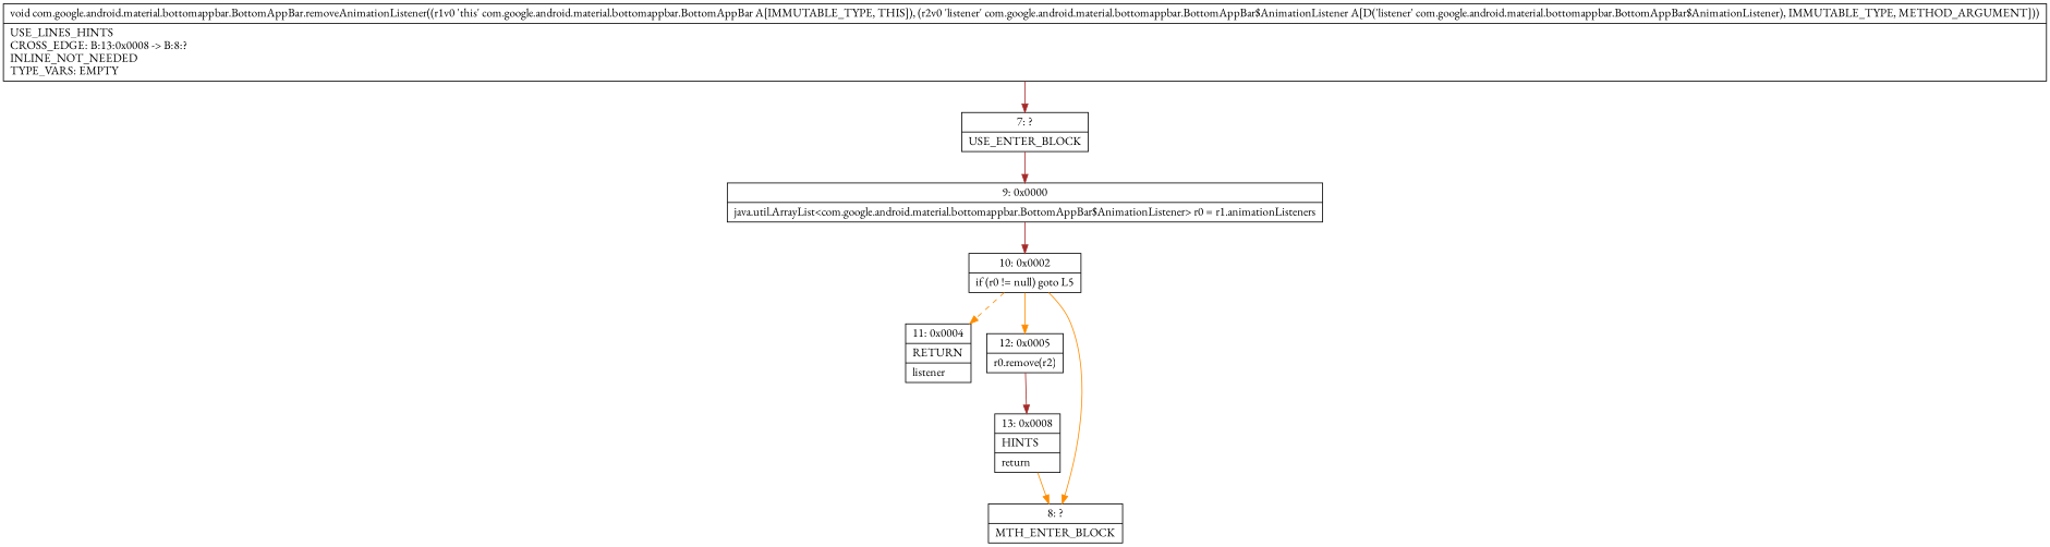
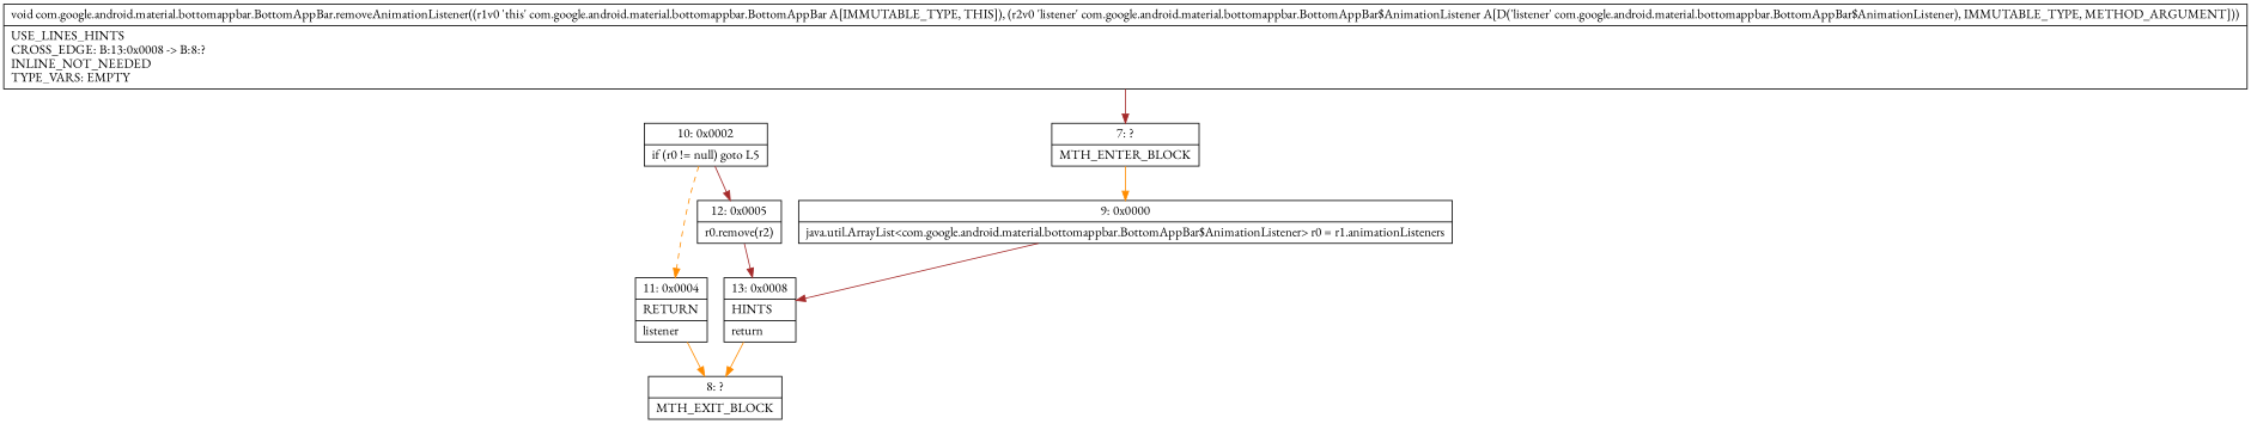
  digraph {
    fontname="EB Garamond"
    node [fontname="EB Garamond" shape=record]
    edge [color=darkorange fontname="EB Garamond"]
-   n1 [label="{7\:\ ?|USE_ENTER_BLOCK\l}"]
+   n1 [label="{7\:\ ?|MTH_ENTER_BLOCK\l}"]
    n2 [label="{9\:\ 0x0000|java.util.ArrayList\<com.google.android.material.bottomappbar.BottomAppBar$AnimationListener\> r0 = r1.animationListeners\l}"]
    n3 [label="{10\:\ 0x0002|if (r0 != null) goto L5\l}"]
    n4 [label="{11\:\ 0x0004|RETURN\l|listener\l}"]
    n5 [label="{12\:\ 0x0005|r0.remove(r2)\l}"]
-   n6 [label="{8\:\ ?|MTH_ENTER_BLOCK\l}"]
+   n6 [label="{8\:\ ?|MTH_EXIT_BLOCK\l}"]
    n7 [label="{13\:\ 0x0008|HINTS\l|return\l}"]
    n8 [label="{void com.google.android.material.bottomappbar.BottomAppBar.removeAnimationListener((r1v0 'this' com.google.android.material.bottomappbar.BottomAppBar A[IMMUTABLE_TYPE, THIS]), (r2v0 'listener' com.google.android.material.bottomappbar.BottomAppBar$AnimationListener A[D('listener' com.google.android.material.bottomappbar.BottomAppBar$AnimationListener), IMMUTABLE_TYPE, METHOD_ARGUMENT]))  | USE_LINES_HINTS\lCROSS_EDGE: B:13:0x0008 \-\> B:8:?\lINLINE_NOT_NEEDED\lTYPE_VARS: EMPTY\l}"]
-   n1 -> n2 [color=brown]
-   n2 -> n3 [color=brown]
+   n1 -> n2
+   n2 -> n7 [color=brown]
    n3 -> n4 [style=dashed]
-   n3 -> n5
-   n3 -> n6
+   n3 -> n5 [color=brown]
+   n4 -> n6
    n5 -> n7 [color=brown]
    n7 -> n6
    n8 -> n1 [color=brown]
  }
